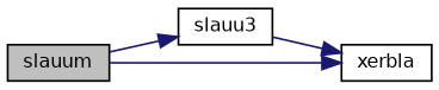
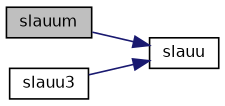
  digraph {
    rankdir=LR
    node [color=black fillcolor=white fontname=Helvetica fontsize=10 shape=record style=filled]
    edge [color=midnightblue fontname=Helvetica fontsize=10 labelfontname=Helvetica labelfontsize=10 style=solid]
    n1 [fillcolor=grey75 fontcolor=black height=0.2 label=slauum width=0.4]
    n2 [height=0.2 label=slauu3 width=0.4]
-   n3 [height=0.2 label=xerbla width=0.4]
-   n1 -> n2
+   n3 [height=0.2 label=slauu width=0.4]
    n1 -> n3
    n2 -> n3
  }
